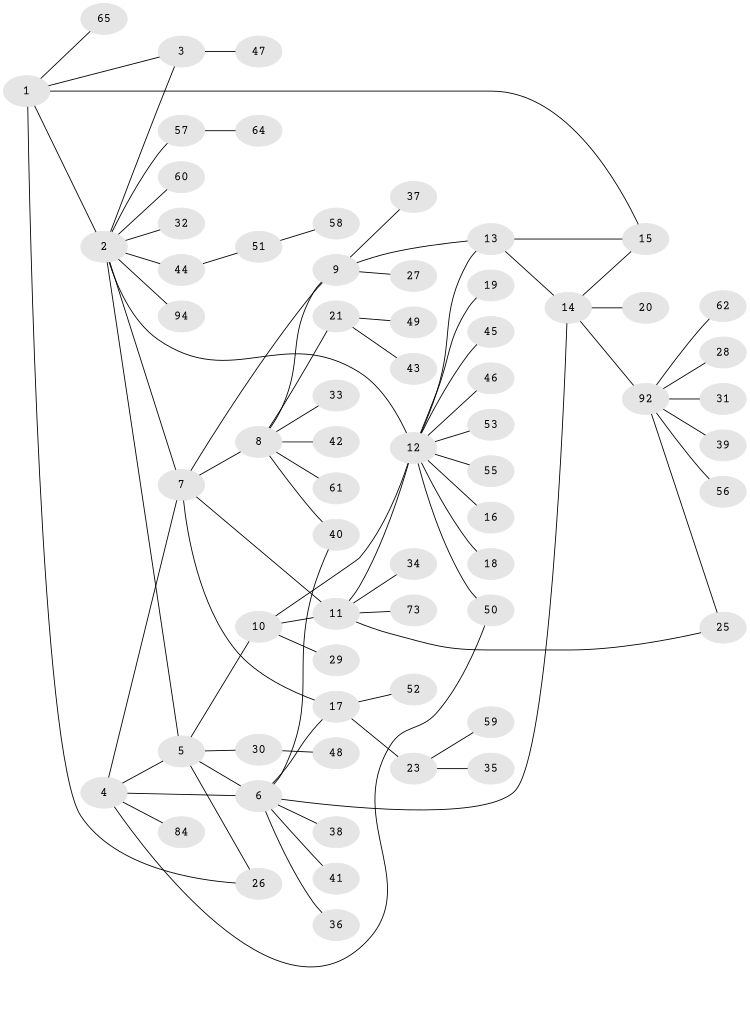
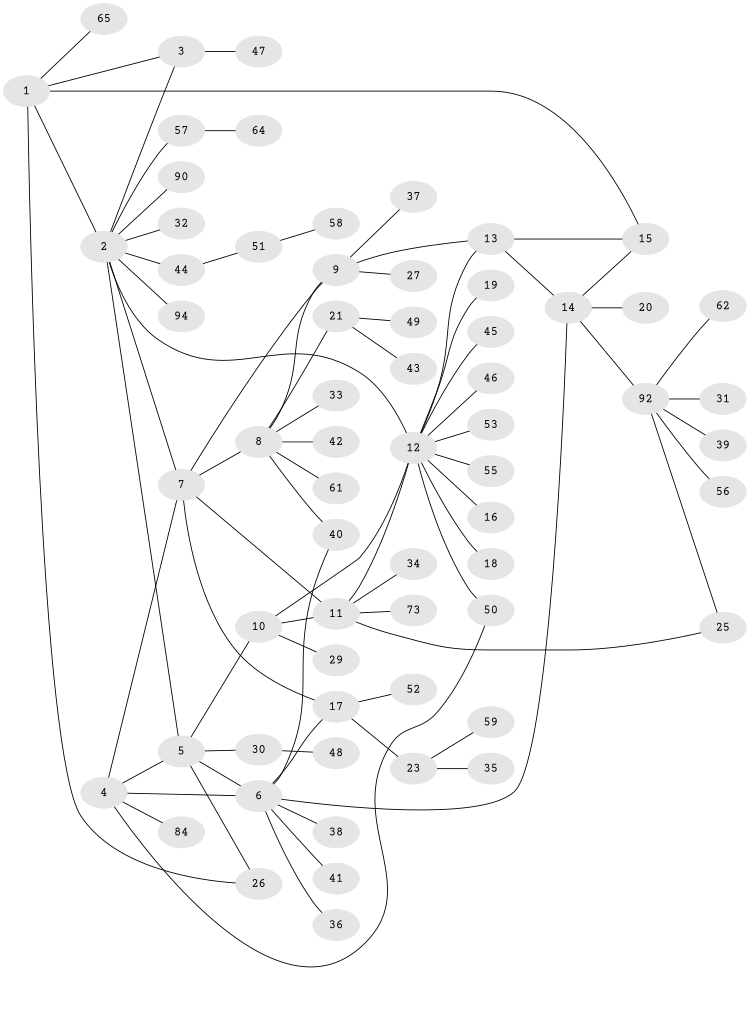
  graph {
    fontname="Courier Prime"
    rankdir=LR
    node [color=gray90 fontname="Courier Prime" style=filled]
    edge [fontname="Courier Prime"]
    1
    2
    3
    15
    26
    65
    5
    7
    12
    32
    44
    n12 [label=94]
    57
-   60
+   60 [label=90]
    47
    6
    10
    30
    17
    8
    9
    11
    50
    13
    16
    18
    19
    45
    46
    53
    55
    51
    64
    4
    n35 [label=84]
    14
    36
    38
    40
    41
    29
    48
    20
    n44 [label=92]
    23
    52
    21
    33
    42
    61
    27
    37
    25
    34
    n55 [label=73]
    43
    49
-   28
    31
    39
    56
    62
    35
    59
    58
    1 -- 2
    1 -- 3
    1 -- 15
    1 -- 26
    1 -- 65
    2 -- 3
    2 -- 5
    2 -- 7
    2 -- 12
    2 -- 32
    2 -- 44
    2 -- n12
    2 -- 57
    2 -- 60
    3 -- 47
    5 -- 26
    5 -- 6
    5 -- 10
    5 -- 30
    7 -- 17
    7 -- 8
    7 -- 9
    7 -- 11
    12 -- 50
    12 -- 13
    12 -- 16
    12 -- 18
    12 -- 19
    12 -- 45
    12 -- 46
    12 -- 53
    12 -- 55
    44 -- 51
    57 -- 64
    6 -- 17
    6 -- 14
    6 -- 36
    6 -- 38
    6 -- 40
    6 -- 41
    10 -- 12
    10 -- 11
    10 -- 29
    30 -- 48
    17 -- 23
    17 -- 52
    8 -- 9
    8 -- 40
    8 -- 21
    8 -- 33
    8 -- 42
    8 -- 61
    9 -- 13
    9 -- 27
    9 -- 37
    11 -- 12
    11 -- 25
    11 -- 34
    11 -- n55
    13 -- 15
    13 -- 14
    51 -- 58
    4 -- 5
    4 -- 7
    4 -- 6
    4 -- 50
    4 -- n35
    14 -- 15
    14 -- 20
    14 -- n44
    n44 -- 25
-   n44 -- 28
    n44 -- 31
    n44 -- 39
    n44 -- 56
    n44 -- 62
    23 -- 35
    23 -- 59
    21 -- 43
    21 -- 49
  }
